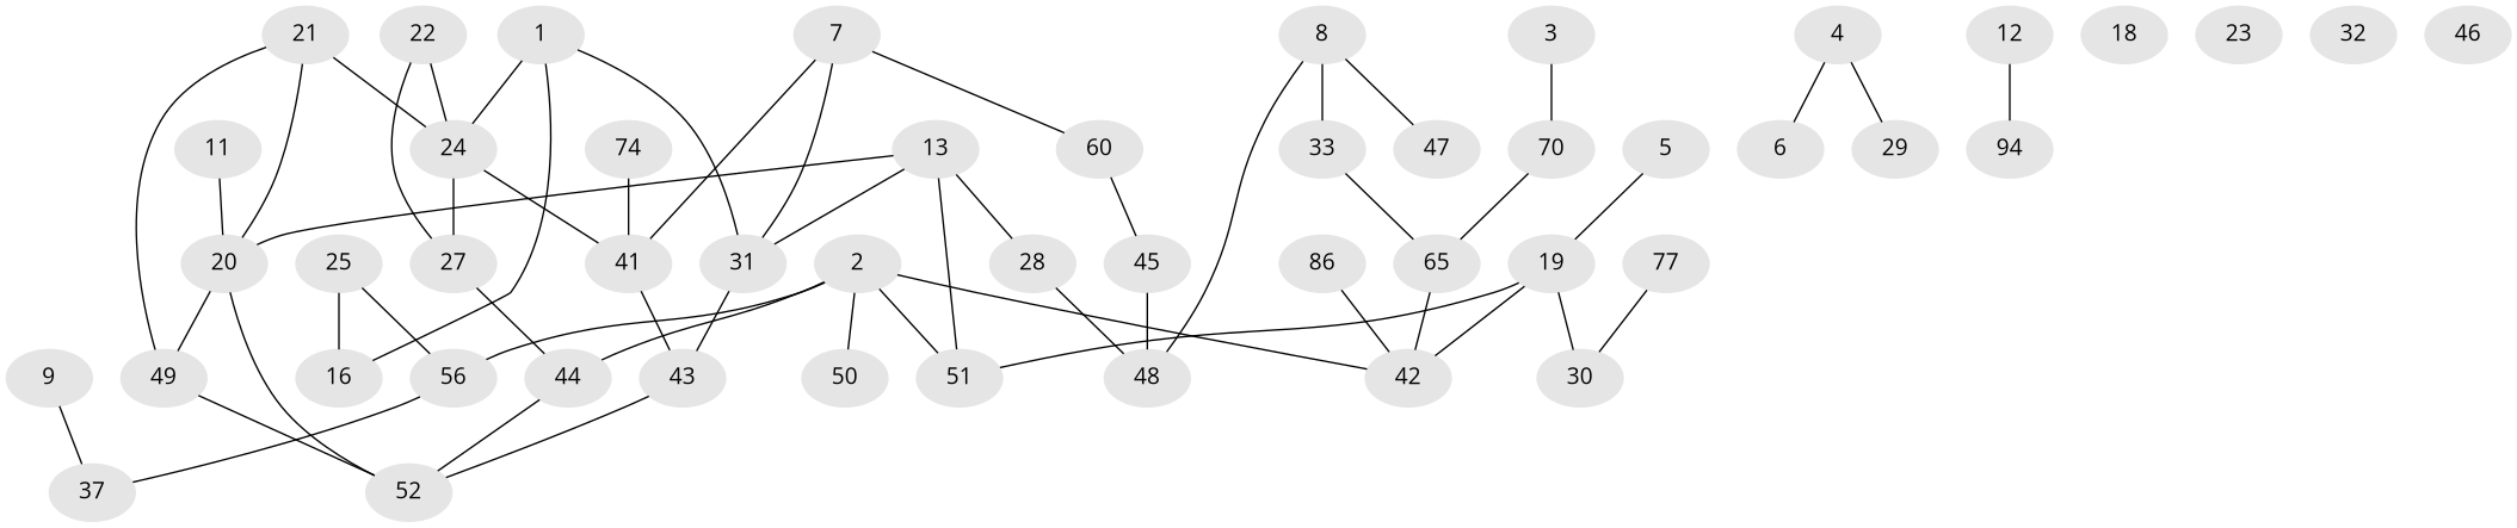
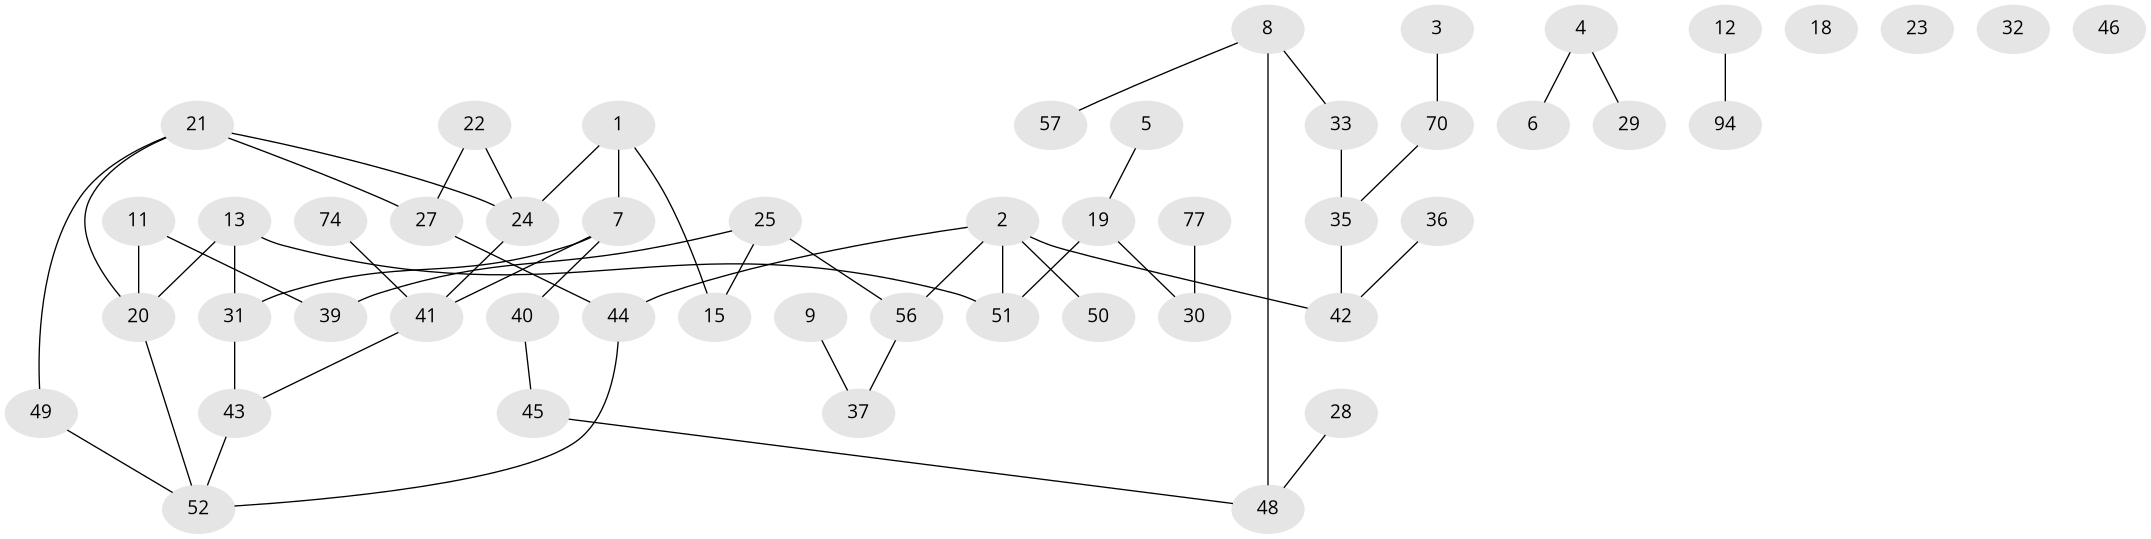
  graph {
    fontname="Open Sans"
    node [color=gray90 fontname="Open Sans" style=filled]
    edge [fontname="Open Sans"]
    1
    7
-   15 [label=16]
+   15
    24
    31
-   40 [label=60]
+   40
    41
    13
    51
    28
    20
    n12 [label=56]
    2
    42
    44
    50
    37
    52
    n19 [label=70]
    3
-   35 [label=65]
+   35
    4
    6
    29
    5
    19
    30
    48
    43
    45
    8
    33
-   47
+   47 [label=57]
    9
    11
+   39
    49
    n38 [label=94]
    12
    n40 [label=77]
    18
    21
    27
    22
    23
    25
    32
    n48 [label=74]
-   36 [label=86]
+   36
    46
-   1 -- 31
+   1 -- 7
    1 -- 15
    1 -- 24
    7 -- 31
    7 -- 40
    7 -- 41
    24 -- 41
    31 -- 43
    40 -- 45
    41 -- 43
    13 -- 31
    13 -- 51
-   13 -- 28
    13 -- 20
    28 -- 48
    20 -- 52
-   20 -- 49
    n12 -- 37
    2 -- 51
    2 -- n12
    2 -- 42
    2 -- 44
    2 -- 50
    44 -- 52
    n19 -- 35
    3 -- n19
    35 -- 42
    4 -- 6
    4 -- 29
    5 -- 19
    19 -- 51
-   19 -- 42
    19 -- 30
    43 -- 52
    45 -- 48
    8 -- 48
    8 -- 33
    8 -- 47
    33 -- 35
    9 -- 37
    11 -- 20
+   11 -- 39
    49 -- 52
    12 -- n38
    n40 -- 30
    21 -- 24
    21 -- 20
    21 -- 49
-   24 -- 27
+   21 -- 27
    27 -- 44
    22 -- 24
    22 -- 27
    25 -- 15
    25 -- n12
+   25 -- 39
    n48 -- 41
    36 -- 42
  }
